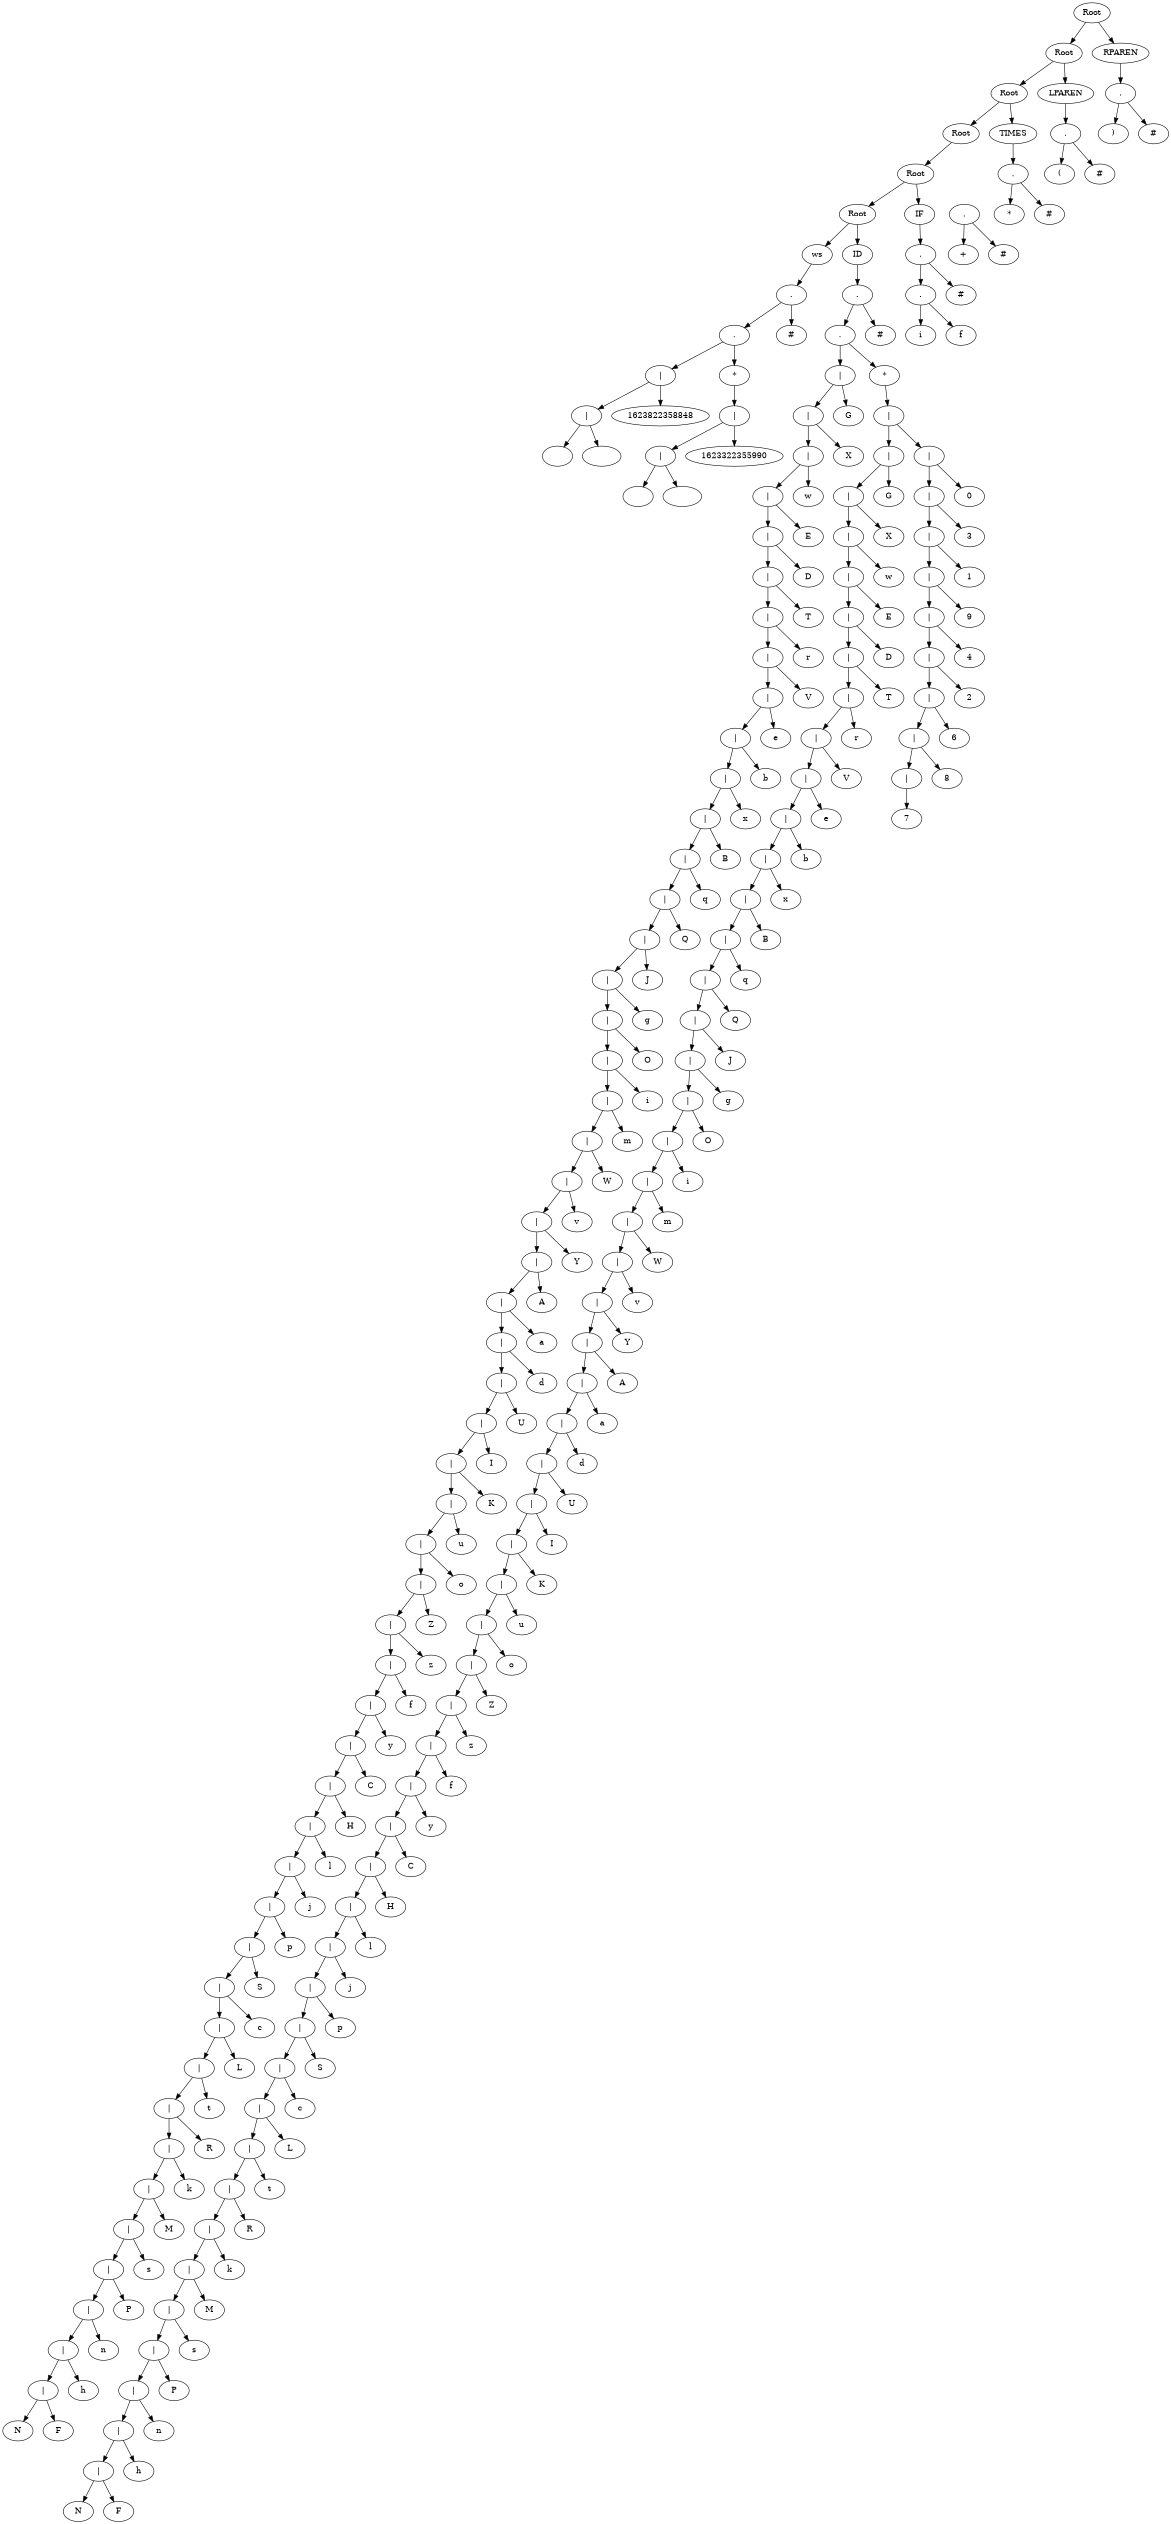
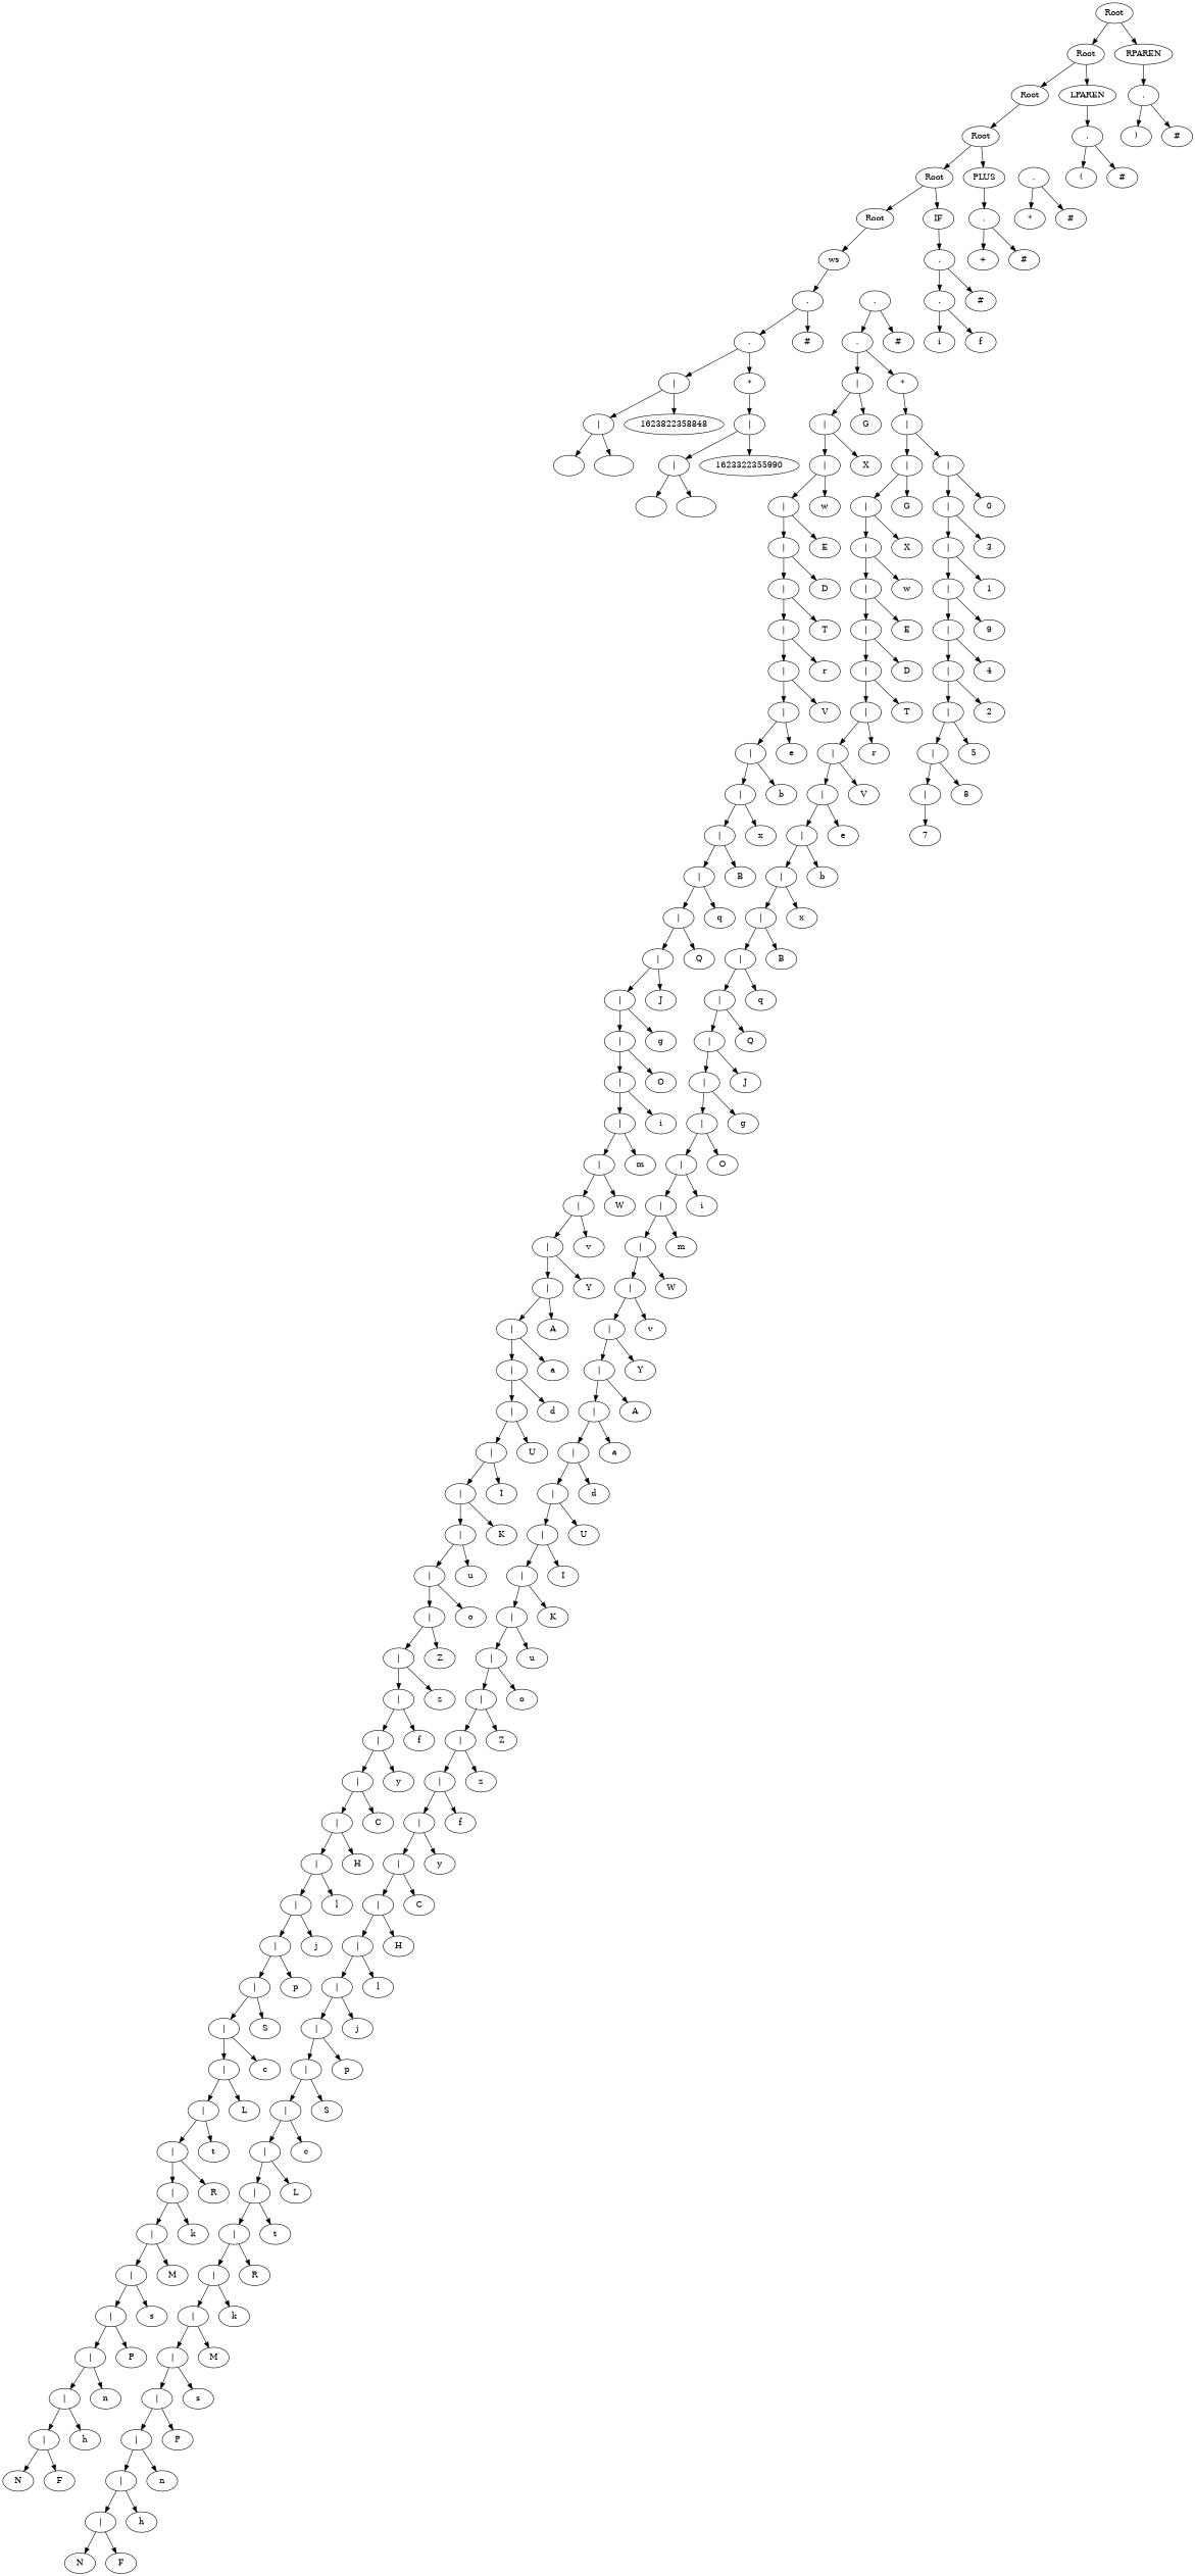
  digraph {
    n1 [label=Root]
    n2 [label=Root]
    n3 [label=RPAREN]
    n4 [label=Root]
    n5 [label=LPAREN]
    n6 [label="."]
    n7 [label=Root]
-   n8 [label=TIMES]
    n9 [label="."]
    n10 [label=Root]
+   n11 [label=PLUS]
    n12 [label="."]
    n13 [label=Root]
    n14 [label=IF]
    n15 [label="."]
    n16 [label=ws]
-   n17 [label=ID]
    n18 [label="."]
    n19 [label="."]
    n20 [label="."]
    n21 [label="."]
    n22 [label="#"]
    n23 [label="|"]
    n24 [label="*"]
    n25 [label="|"]
    n26 [label=1623822358848]
    n27 [label="|"]
    n28 [label=" "]
    n29 [label="	"]
    n30 [label="|"]
    n31 [label=1623322355990]
    n32 [label=" "]
    n33 [label="	"]
    n34 [label="."]
    n35 [label="#"]
    n36 [label="|"]
    n37 [label="*"]
    n38 [label="|"]
    n39 [label=G]
    n40 [label="|"]
    n41 [label="|"]
    n42 [label=X]
    n43 [label="|"]
    n44 [label=w]
    n45 [label="|"]
    n46 [label=E]
    n47 [label="|"]
    n48 [label=D]
    n49 [label="|"]
    n50 [label=T]
    n51 [label="|"]
    n52 [label=r]
    n53 [label="|"]
    n54 [label=V]
    n55 [label="|"]
    n56 [label=e]
    n57 [label="|"]
    n58 [label=b]
    n59 [label="|"]
    n60 [label=x]
    n61 [label="|"]
    n62 [label=B]
    n63 [label="|"]
    n64 [label=q]
    n65 [label="|"]
    n66 [label=Q]
    n67 [label="|"]
    n68 [label=J]
    n69 [label="|"]
    n70 [label=g]
    n71 [label="|"]
    n72 [label=O]
    n73 [label="|"]
    n74 [label=i]
    n75 [label="|"]
    n76 [label=m]
    n77 [label="|"]
    n78 [label=W]
    n79 [label="|"]
    n80 [label=v]
    n81 [label="|"]
    n82 [label=Y]
    n83 [label="|"]
    n84 [label=A]
    n85 [label="|"]
    n86 [label=a]
    n87 [label="|"]
    n88 [label=d]
    n89 [label="|"]
    n90 [label=U]
    n91 [label="|"]
    n92 [label=I]
    n93 [label="|"]
    n94 [label=K]
    n95 [label="|"]
    n96 [label=u]
    n97 [label="|"]
    n98 [label=o]
    n99 [label="|"]
    n100 [label=Z]
    n101 [label="|"]
    n102 [label=z]
    n103 [label="|"]
    n104 [label=f]
    n105 [label="|"]
    n106 [label=y]
    n107 [label="|"]
    n108 [label=C]
    n109 [label="|"]
    n110 [label=H]
    n111 [label="|"]
    n112 [label=l]
    n113 [label="|"]
    n114 [label=j]
    n115 [label="|"]
    n116 [label=p]
    n117 [label="|"]
    n118 [label=S]
    n119 [label="|"]
    n120 [label=c]
    n121 [label="|"]
    n122 [label=L]
    n123 [label="|"]
    n124 [label=t]
    n125 [label="|"]
    n126 [label=R]
    n127 [label="|"]
    n128 [label=k]
    n129 [label="|"]
    n130 [label=M]
    n131 [label="|"]
    n132 [label=s]
    n133 [label="|"]
    n134 [label=P]
    n135 [label="|"]
    n136 [label=n]
    n137 [label="|"]
    n138 [label=h]
    n139 [label=N]
    n140 [label=F]
    n141 [label="|"]
    n142 [label="|"]
    n143 [label="|"]
    n144 [label=G]
    n145 [label="|"]
    n146 [label=0]
    n147 [label="|"]
    n148 [label=X]
    n149 [label="|"]
    n150 [label=w]
    n151 [label="|"]
    n152 [label=E]
    n153 [label="|"]
    n154 [label=D]
    n155 [label="|"]
    n156 [label=T]
    n157 [label="|"]
    n158 [label=r]
    n159 [label="|"]
    n160 [label=V]
    n161 [label="|"]
    n162 [label=e]
    n163 [label="|"]
    n164 [label=b]
    n165 [label="|"]
    n166 [label=x]
    n167 [label="|"]
    n168 [label=B]
    n169 [label="|"]
    n170 [label=q]
    n171 [label="|"]
    n172 [label=Q]
    n173 [label="|"]
    n174 [label=J]
    n175 [label="|"]
    n176 [label=g]
    n177 [label="|"]
    n178 [label=O]
    n179 [label="|"]
    n180 [label=i]
    n181 [label="|"]
    n182 [label=m]
    n183 [label="|"]
    n184 [label=W]
    n185 [label="|"]
    n186 [label=v]
    n187 [label="|"]
    n188 [label=Y]
    n189 [label="|"]
    n190 [label=A]
    n191 [label="|"]
    n192 [label=a]
    n193 [label="|"]
    n194 [label=d]
    n195 [label="|"]
    n196 [label=U]
    n197 [label="|"]
    n198 [label=I]
    n199 [label="|"]
    n200 [label=K]
    n201 [label="|"]
    n202 [label=u]
    n203 [label="|"]
    n204 [label=o]
    n205 [label="|"]
    n206 [label=Z]
    n207 [label="|"]
    n208 [label=z]
    n209 [label="|"]
    n210 [label=f]
    n211 [label="|"]
    n212 [label=y]
    n213 [label="|"]
    n214 [label=C]
    n215 [label="|"]
    n216 [label=H]
    n217 [label="|"]
    n218 [label=l]
    n219 [label="|"]
    n220 [label=j]
    n221 [label="|"]
    n222 [label=p]
    n223 [label="|"]
    n224 [label=S]
    n225 [label="|"]
    n226 [label=c]
    n227 [label="|"]
    n228 [label=L]
    n229 [label="|"]
    n230 [label=t]
    n231 [label="|"]
    n232 [label=R]
    n233 [label="|"]
    n234 [label=k]
    n235 [label="|"]
    n236 [label=M]
    n237 [label="|"]
    n238 [label=s]
    n239 [label="|"]
    n240 [label=P]
    n241 [label="|"]
    n242 [label=n]
    n243 [label="|"]
    n244 [label=h]
    n245 [label=N]
    n246 [label=F]
    n247 [label="|"]
    n248 [label=3]
    n249 [label="|"]
    n250 [label=1]
    n251 [label="|"]
    n252 [label=9]
    n253 [label="|"]
    n254 [label=4]
    n255 [label="|"]
    n256 [label=2]
    n257 [label="|"]
-   n258 [label=6]
+   n258 [label=5]
    n259 [label="|"]
    n260 [label=8]
    n261 [label=7]
    n262 [label="."]
    n263 [label="#"]
    n264 [label=i]
    n265 [label=f]
    n266 [label="+"]
    n267 [label="#"]
    n268 [label="*"]
    n269 [label="#"]
    n270 [label="("]
    n271 [label="#"]
    n272 [label=")"]
    n273 [label="#"]
    n1 -> n2
    n1 -> n3
    n2 -> n4
    n2 -> n5
    n3 -> n6
    n4 -> n7
-   n4 -> n8
    n5 -> n9
    n6 -> n272
    n6 -> n273
    n7 -> n10
-   n8 -> n12
+   n7 -> n11
    n9 -> n270
    n9 -> n271
    n10 -> n13
    n10 -> n14
+   n11 -> n15
    n12 -> n268
    n12 -> n269
    n13 -> n16
-   n13 -> n17
    n14 -> n18
    n15 -> n266
    n15 -> n267
    n16 -> n19
-   n17 -> n20
    n18 -> n262
    n18 -> n263
    n19 -> n21
    n19 -> n22
    n20 -> n34
    n20 -> n35
    n21 -> n23
    n21 -> n24
    n23 -> n25
    n23 -> n26
    n24 -> n27
    n25 -> n28
    n25 -> n29
    n27 -> n30
    n27 -> n31
    n30 -> n32
    n30 -> n33
    n34 -> n36
    n34 -> n37
    n36 -> n38
    n36 -> n39
    n37 -> n40
    n38 -> n41
    n38 -> n42
    n40 -> n141
    n40 -> n142
    n41 -> n43
    n41 -> n44
    n43 -> n45
    n43 -> n46
    n45 -> n47
    n45 -> n48
    n47 -> n49
    n47 -> n50
    n49 -> n51
    n49 -> n52
    n51 -> n53
    n51 -> n54
    n53 -> n55
    n53 -> n56
    n55 -> n57
    n55 -> n58
    n57 -> n59
    n57 -> n60
    n59 -> n61
    n59 -> n62
    n61 -> n63
    n61 -> n64
    n63 -> n65
    n63 -> n66
    n65 -> n67
    n65 -> n68
    n67 -> n69
    n67 -> n70
    n69 -> n71
    n69 -> n72
    n71 -> n73
    n71 -> n74
    n73 -> n75
    n73 -> n76
    n75 -> n77
    n75 -> n78
    n77 -> n79
    n77 -> n80
    n79 -> n81
    n79 -> n82
    n81 -> n83
    n81 -> n84
    n83 -> n85
    n83 -> n86
    n85 -> n87
    n85 -> n88
    n87 -> n89
    n87 -> n90
    n89 -> n91
    n89 -> n92
    n91 -> n93
    n91 -> n94
    n93 -> n95
    n93 -> n96
    n95 -> n97
    n95 -> n98
    n97 -> n99
    n97 -> n100
    n99 -> n101
    n99 -> n102
    n101 -> n103
    n101 -> n104
    n103 -> n105
    n103 -> n106
    n105 -> n107
    n105 -> n108
    n107 -> n109
    n107 -> n110
    n109 -> n111
    n109 -> n112
    n111 -> n113
    n111 -> n114
    n113 -> n115
    n113 -> n116
    n115 -> n117
    n115 -> n118
    n117 -> n119
    n117 -> n120
    n119 -> n121
    n119 -> n122
    n121 -> n123
    n121 -> n124
    n123 -> n125
    n123 -> n126
    n125 -> n127
    n125 -> n128
    n127 -> n129
    n127 -> n130
    n129 -> n131
    n129 -> n132
    n131 -> n133
    n131 -> n134
    n133 -> n135
    n133 -> n136
    n135 -> n137
    n135 -> n138
    n137 -> n139
    n137 -> n140
    n141 -> n143
    n141 -> n144
    n142 -> n145
    n142 -> n146
    n143 -> n147
    n143 -> n148
    n145 -> n247
    n145 -> n248
    n147 -> n149
    n147 -> n150
    n149 -> n151
    n149 -> n152
    n151 -> n153
    n151 -> n154
    n153 -> n155
    n153 -> n156
    n155 -> n157
    n155 -> n158
    n157 -> n159
    n157 -> n160
    n159 -> n161
    n159 -> n162
    n161 -> n163
    n161 -> n164
    n163 -> n165
    n163 -> n166
    n165 -> n167
    n165 -> n168
    n167 -> n169
    n167 -> n170
    n169 -> n171
    n169 -> n172
    n171 -> n173
    n171 -> n174
    n173 -> n175
    n173 -> n176
    n175 -> n177
    n175 -> n178
    n177 -> n179
    n177 -> n180
    n179 -> n181
    n179 -> n182
    n181 -> n183
    n181 -> n184
    n183 -> n185
    n183 -> n186
    n185 -> n187
    n185 -> n188
    n187 -> n189
    n187 -> n190
    n189 -> n191
    n189 -> n192
    n191 -> n193
    n191 -> n194
    n193 -> n195
    n193 -> n196
    n195 -> n197
    n195 -> n198
    n197 -> n199
    n197 -> n200
    n199 -> n201
    n199 -> n202
    n201 -> n203
    n201 -> n204
    n203 -> n205
    n203 -> n206
    n205 -> n207
    n205 -> n208
    n207 -> n209
    n207 -> n210
    n209 -> n211
    n209 -> n212
    n211 -> n213
    n211 -> n214
    n213 -> n215
    n213 -> n216
    n215 -> n217
    n215 -> n218
    n217 -> n219
    n217 -> n220
    n219 -> n221
    n219 -> n222
    n221 -> n223
    n221 -> n224
    n223 -> n225
    n223 -> n226
    n225 -> n227
    n225 -> n228
    n227 -> n229
    n227 -> n230
    n229 -> n231
    n229 -> n232
    n231 -> n233
    n231 -> n234
    n233 -> n235
    n233 -> n236
    n235 -> n237
    n235 -> n238
    n237 -> n239
    n237 -> n240
    n239 -> n241
    n239 -> n242
    n241 -> n243
    n241 -> n244
    n243 -> n245
    n243 -> n246
    n247 -> n249
    n247 -> n250
    n249 -> n251
    n249 -> n252
    n251 -> n253
    n251 -> n254
    n253 -> n255
    n253 -> n256
    n255 -> n257
    n255 -> n258
    n257 -> n259
    n257 -> n260
    n259 -> n261
    n262 -> n264
    n262 -> n265
  }
